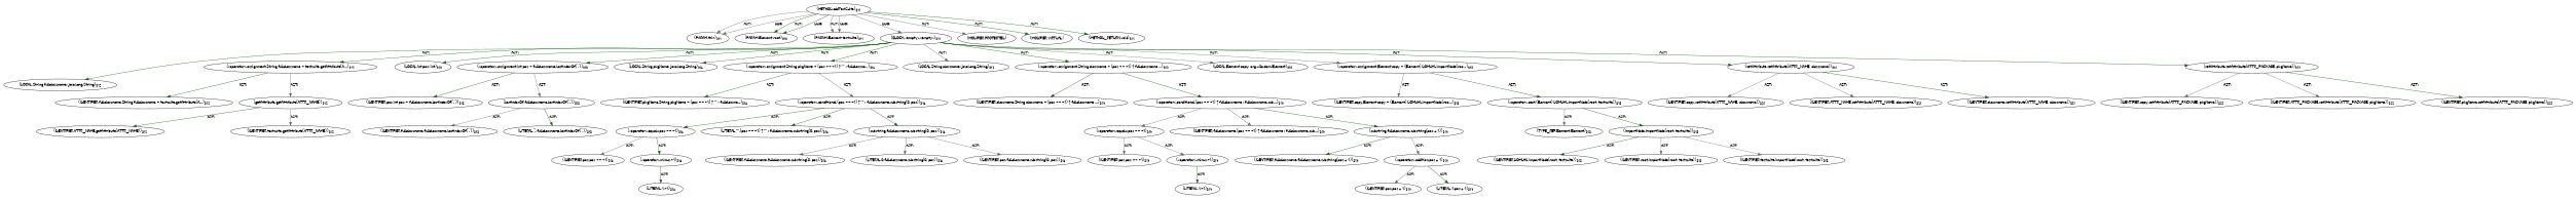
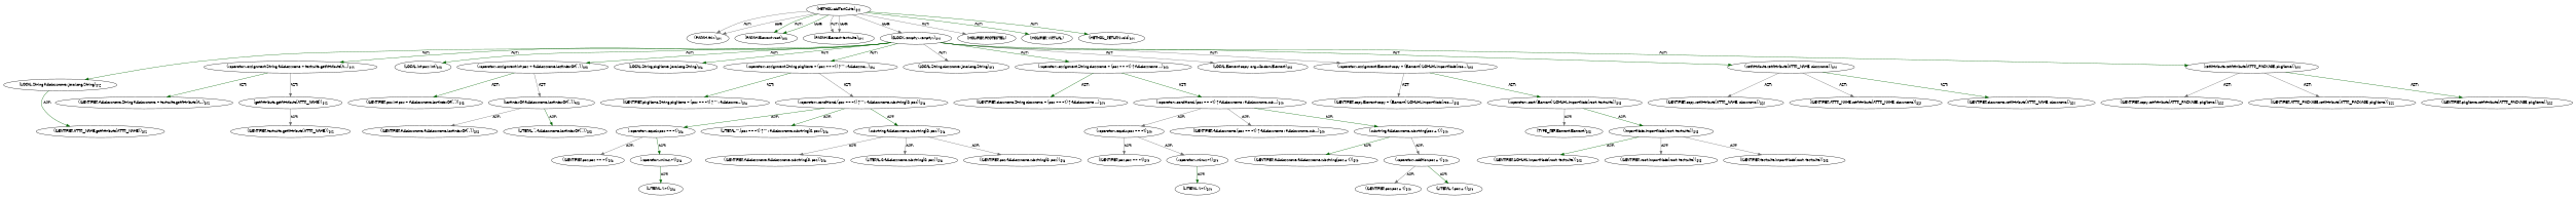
  digraph {
    fontname="Patrick Hand"
    node [fontname="Patrick Hand"]
    edge [color=darkgreen fontname="Patrick Hand"]
    n1 [label=<(METHOD,addTestSuite)<SUB>311</SUB>>]
    n2 [label=<(PARAM,this)<SUB>311</SUB>>]
    n3 [label=<(PARAM,Element root)<SUB>313</SUB>>]
    n4 [label=<(PARAM,Element testsuite)<SUB>311</SUB>>]
    n5 [label=<(BLOCK,&lt;empty&gt;,&lt;empty&gt;)<SUB>311</SUB>>]
    n6 [label=<(MODIFIER,PROTECTED)>]
    n7 [label=<(MODIFIER,VIRTUAL)>]
    n8 [label=<(METHOD_RETURN,void)<SUB>311</SUB>>]
    n9 [label=<(LOCAL,String fullclassname: java.lang.String)<SUB>312</SUB>>]
    n10 [label=<(&lt;operator&gt;.assignment,String fullclassname = testsuite.getAttribute(A...)<SUB>312</SUB>>]
    n11 [label=<(LOCAL,int pos: int)<SUB>313</SUB>>]
    n12 [label=<(&lt;operator&gt;.assignment,int pos = fullclassname.lastIndexOf('.'))<SUB>313</SUB>>]
    n13 [label=<(LOCAL,String pkgName: java.lang.String)<SUB>316</SUB>>]
    n14 [label=<(&lt;operator&gt;.assignment,String pkgName = (pos == -1) ? &quot;&quot; : fullclassna...)<SUB>316</SUB>>]
    n15 [label=<(LOCAL,String classname: java.lang.String)<SUB>317</SUB>>]
    n16 [label=<(&lt;operator&gt;.assignment,String classname = (pos == -1) ? fullclassname ...)<SUB>317</SUB>>]
    n17 [label=<(LOCAL,Element copy: org.w3c.dom.Element)<SUB>318</SUB>>]
    n18 [label=<(&lt;operator&gt;.assignment,Element copy = (Element) DOMUtil.importNode(roo...)<SUB>318</SUB>>]
-   n19 [label=<(setAttribute,setAttribute(ATTR_NAME, classname))<SUB>341</SUB>>]
+   n19 [label=<(setAttribute,setAttribute(ATTR_NAME, classname))<SUB>321</SUB>>]
    n20 [label=<(setAttribute,setAttribute(ATTR_PACKAGE, pkgName))<SUB>322</SUB>>]
    n21 [label=<(IDENTIFIER,fullclassname,String fullclassname = testsuite.getAttribute(A...)<SUB>312</SUB>>]
    n22 [label=<(getAttribute,getAttribute(ATTR_NAME))<SUB>312</SUB>>]
    n23 [label=<(IDENTIFIER,pos,int pos = fullclassname.lastIndexOf('.'))<SUB>313</SUB>>]
-   n24 [label=<(lastIndexOf,fullclassname.lastIndexOf('.'))<SUB>313</SUB>>]
+   n24 [label=<(lastIndexOf,fullclassname.lastIndexOf('.'))<SUB>913</SUB>>]
    n25 [label=<(IDENTIFIER,pkgName,String pkgName = (pos == -1) ? &quot;&quot; : fullclassna...)<SUB>316</SUB>>]
    n26 [label=<(&lt;operator&gt;.conditional,(pos == -1) ? &quot;&quot; : fullclassname.substring(0, pos))<SUB>316</SUB>>]
    n27 [label=<(IDENTIFIER,classname,String classname = (pos == -1) ? fullclassname ...)<SUB>317</SUB>>]
    n28 [label=<(&lt;operator&gt;.conditional,(pos == -1) ? fullclassname : fullclassname.sub...)<SUB>317</SUB>>]
    n29 [label=<(IDENTIFIER,copy,Element copy = (Element) DOMUtil.importNode(roo...)<SUB>318</SUB>>]
    n30 [label=<(&lt;operator&gt;.cast,(Element) DOMUtil.importNode(root, testsuite))<SUB>318</SUB>>]
    n31 [label=<(IDENTIFIER,copy,setAttribute(ATTR_NAME, classname))<SUB>321</SUB>>]
    n32 [label=<(IDENTIFIER,ATTR_NAME,setAttribute(ATTR_NAME, classname))<SUB>321</SUB>>]
    n33 [label=<(IDENTIFIER,classname,setAttribute(ATTR_NAME, classname))<SUB>321</SUB>>]
    n34 [label=<(IDENTIFIER,copy,setAttribute(ATTR_PACKAGE, pkgName))<SUB>322</SUB>>]
    n35 [label=<(IDENTIFIER,ATTR_PACKAGE,setAttribute(ATTR_PACKAGE, pkgName))<SUB>322</SUB>>]
    n36 [label=<(IDENTIFIER,pkgName,setAttribute(ATTR_PACKAGE, pkgName))<SUB>322</SUB>>]
    n37 [label=<(IDENTIFIER,testsuite,getAttribute(ATTR_NAME))<SUB>312</SUB>>]
    n38 [label=<(IDENTIFIER,ATTR_NAME,getAttribute(ATTR_NAME))<SUB>312</SUB>>]
    n39 [label=<(IDENTIFIER,fullclassname,fullclassname.lastIndexOf('.'))<SUB>313</SUB>>]
    n40 [label=<(LITERAL,'.',fullclassname.lastIndexOf('.'))<SUB>313</SUB>>]
    n41 [label=<(&lt;operator&gt;.equals,pos == -1)<SUB>316</SUB>>]
    n42 [label=<(LITERAL,&quot;&quot;,(pos == -1) ? &quot;&quot; : fullclassname.substring(0, pos))<SUB>316</SUB>>]
    n43 [label=<(substring,fullclassname.substring(0, pos))<SUB>316</SUB>>]
    n44 [label=<(IDENTIFIER,pos,pos == -1)<SUB>316</SUB>>]
    n45 [label=<(&lt;operator&gt;.minus,-1)<SUB>316</SUB>>]
    n46 [label=<(IDENTIFIER,fullclassname,fullclassname.substring(0, pos))<SUB>316</SUB>>]
    n47 [label=<(LITERAL,0,fullclassname.substring(0, pos))<SUB>316</SUB>>]
    n48 [label=<(IDENTIFIER,pos,fullclassname.substring(0, pos))<SUB>316</SUB>>]
    n49 [label=<(LITERAL,1,-1)<SUB>316</SUB>>]
    n50 [label=<(&lt;operator&gt;.equals,pos == -1)<SUB>317</SUB>>]
    n51 [label=<(IDENTIFIER,fullclassname,(pos == -1) ? fullclassname : fullclassname.sub...)<SUB>317</SUB>>]
    n52 [label=<(substring,fullclassname.substring(pos + 1))<SUB>317</SUB>>]
    n53 [label=<(IDENTIFIER,pos,pos == -1)<SUB>317</SUB>>]
    n54 [label=<(&lt;operator&gt;.minus,-1)<SUB>317</SUB>>]
    n55 [label=<(IDENTIFIER,fullclassname,fullclassname.substring(pos + 1))<SUB>317</SUB>>]
    n56 [label=<(&lt;operator&gt;.addition,pos + 1)<SUB>317</SUB>>]
    n57 [label=<(LITERAL,1,-1)<SUB>317</SUB>>]
    n58 [label=<(IDENTIFIER,pos,pos + 1)<SUB>317</SUB>>]
    n59 [label=<(LITERAL,1,pos + 1)<SUB>317</SUB>>]
    n60 [label=<(TYPE_REF,Element,Element)<SUB>318</SUB>>]
    n61 [label=<(importNode,importNode(root, testsuite))<SUB>318</SUB>>]
    n62 [label=<(IDENTIFIER,DOMUtil,importNode(root, testsuite))<SUB>318</SUB>>]
    n63 [label=<(IDENTIFIER,root,importNode(root, testsuite))<SUB>318</SUB>>]
    n64 [label=<(IDENTIFIER,testsuite,importNode(root, testsuite))<SUB>318</SUB>>]
    n1 -> n2 [color=gray40 label="AST: "]
    n1 -> n2 [color=gray40 label="DDG: "]
    n1 -> n3 [label="AST: "]
    n1 -> n3 [label="DDG: "]
    n1 -> n4 [color=gray40 label="AST: "]
    n1 -> n4 [color=gray40 label="DDG: "]
    n1 -> n5 [color=gray40 label="DDG: "]
    n1 -> n6 [color=gray40 label="AST: "]
    n1 -> n7 [label="AST: "]
    n1 -> n8 [label="AST: "]
    n5 -> n9 [label="AST: "]
    n5 -> n10 [label="AST: "]
    n5 -> n11 [label="AST: "]
    n5 -> n12 [label="AST: "]
    n5 -> n13 [label="AST: "]
    n5 -> n14 [label="AST: "]
    n5 -> n15 [color=gray40 label="AST: "]
    n5 -> n16 [label="AST: "]
    n5 -> n17 [color=gray40 label="AST: "]
    n5 -> n18 [color=gray40 label="AST: "]
    n5 -> n19 [label="AST: "]
    n5 -> n20 [label="AST: "]
    n10 -> n21 [label="AST: "]
    n10 -> n22 [color=gray40 label="AST: "]
    n12 -> n23 [label="AST: "]
    n12 -> n24 [color=gray40 label="AST: "]
    n14 -> n25 [label="AST: "]
    n14 -> n26 [color=gray40 label="AST: "]
    n16 -> n27 [label="AST: "]
    n16 -> n28 [label="AST: "]
    n18 -> n29 [color=gray40 label="AST: "]
    n18 -> n30 [label="AST: "]
    n19 -> n31 [color=gray40 label="AST: "]
    n19 -> n32 [color=gray40 label="AST: "]
    n19 -> n33 [label="AST: "]
    n20 -> n34 [color=gray40 label="AST: "]
    n20 -> n35 [color=gray40 label="AST: "]
    n20 -> n36 [label="AST: "]
    n22 -> n37 [color=gray40 label="AST: "]
-   n22 -> n38 [label="AST: "]
+   n9 -> n38 [label="AST: "]
    n24 -> n39 [color=gray40 label="AST: "]
    n24 -> n40 [label="AST: "]
    n26 -> n41 [label="AST: "]
    n26 -> n42 [label="AST: "]
    n26 -> n43 [label="AST: "]
    n28 -> n50 [color=gray40 label="AST: "]
    n28 -> n51 [color=gray40 label="AST: "]
    n28 -> n52 [label="AST: "]
    n30 -> n60 [color=gray40 label="AST: "]
    n30 -> n61 [label="AST: "]
    n41 -> n44 [color=gray40 label="AST: "]
    n41 -> n45 [label="AST: "]
    n43 -> n46 [color=gray40 label="AST: "]
    n43 -> n47 [color=gray40 label="AST: "]
    n43 -> n48 [color=gray40 label="AST: "]
    n45 -> n49 [label="AST: "]
    n50 -> n53 [color=gray40 label="AST: "]
    n50 -> n54 [color=gray40 label="AST: "]
    n52 -> n55 [label="AST: "]
    n52 -> n56 [color=gray40 label="AST: "]
    n54 -> n57 [label="AST: "]
    n56 -> n58 [color=gray40 label="AST: "]
    n56 -> n59 [label="AST: "]
    n61 -> n62 [label="AST: "]
    n61 -> n63 [color=gray40 label="AST: "]
    n61 -> n64 [color=gray40 label="AST: "]
  }
